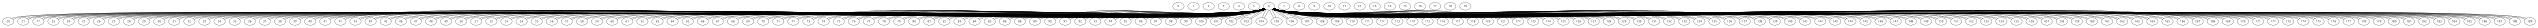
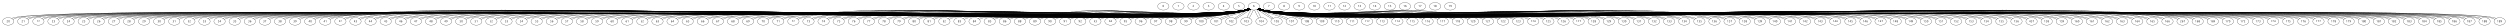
  graph {
    fontname=Ubuntu
    node [fontname=Ubuntu]
    edge [fontname=Ubuntu]
    0
    1
    2
    3
    4
    5
    6
    20
    21
    22
    23
    24
    25
    26
    27
    28
    29
    30
    31
    32
    33
    34
    35
    36
    37
    38
    39
    40
    41
    42
    43
    44
    45
    46
    47
    48
    49
    50
    51
    52
    53
    54
    55
    56
    57
    58
    59
    60
    61
    62
    63
    64
    65
    66
    67
    68
    69
    70
    71
    72
    73
    74
    75
    76
    77
    78
    79
    80
    81
    82
    83
    84
    85
    86
    88
    89
    90
    91
    92
    93
    94
    95
    96
    97
    98
    99
    100
    101
    102
    103
    104
    105
-   106
    107
    108
    109
    110
    111
    112
    113
    114
    115
    116
    117
    118
    120
    121
    122
    123
    124
    125
    126
    127
    128
    129
    130
    131
    132
    133
    134
    135
    136
    137
    138
    139
    140
    141
    142
    143
    144
    145
    146
    147
    148
    149
    150
    151
    152
    153
    154
    155
    156
    n143 [label=457]
    158
    159
    160
    161
    162
    163
    164
    165
    166
    n153 [label=267]
    168
    169
    170
-   171
    172
    173
    174
    175
    176
    177
    178
    179
    180
    181
    182
    183
    184
    185
    186
    187
    188
    189
    7
    8
    9
    10
    11
    12
    13
    14
    15
    16
    17
    18
    19
    6 -- 20
    6 -- 20
    6 -- 21
    6 -- 21
    6 -- 22
    6 -- 22
    6 -- 23
    6 -- 23
    6 -- 24
    6 -- 24
    6 -- 25
    6 -- 25
    6 -- 26
    6 -- 26
    6 -- 27
    6 -- 27
    6 -- 28
    6 -- 28
    6 -- 29
    6 -- 29
    6 -- 30
    6 -- 30
    6 -- 31
    6 -- 31
    6 -- 32
    6 -- 32
    6 -- 33
    6 -- 33
    6 -- 34
    6 -- 34
    6 -- 35
    6 -- 35
    6 -- 36
    6 -- 36
    6 -- 37
    6 -- 37
    6 -- 38
    6 -- 38
    6 -- 39
    6 -- 39
    6 -- 40
    6 -- 40
    6 -- 41
    6 -- 41
    6 -- 42
    6 -- 42
    6 -- 43
    6 -- 43
    6 -- 44
    6 -- 44
    6 -- 45
    6 -- 45
    6 -- 46
    6 -- 46
    6 -- 47
    6 -- 47
    6 -- 48
    6 -- 48
    6 -- 49
    6 -- 49
    6 -- 50
    6 -- 50
    6 -- 51
    6 -- 51
    6 -- 52
    6 -- 52
    6 -- 53
    6 -- 53
    6 -- 54
    6 -- 54
    6 -- 55
    6 -- 55
    6 -- 56
    6 -- 56
    6 -- 57
    6 -- 57
    6 -- 58
    6 -- 58
    6 -- 59
    6 -- 59
    6 -- 60
    6 -- 60
    6 -- 61
    6 -- 61
    6 -- 62
    6 -- 62
    6 -- 63
    6 -- 63
    6 -- 64
    6 -- 64
    6 -- 65
    6 -- 65
    6 -- 66
    6 -- 66
    6 -- 67
    6 -- 67
    6 -- 68
    6 -- 68
    6 -- 69
    6 -- 69
    6 -- 70
    6 -- 70
    6 -- 71
    6 -- 71
    6 -- 72
    6 -- 72
    6 -- 73
    6 -- 73
    6 -- 74
    6 -- 74
    6 -- 75
    6 -- 75
    6 -- 76
    6 -- 76
    6 -- 77
    6 -- 77
    6 -- 78
    6 -- 78
    6 -- 79
    6 -- 79
    6 -- 80
    6 -- 80
    6 -- 81
    6 -- 81
    6 -- 82
    6 -- 82
    6 -- 83
    6 -- 83
    6 -- 84
    6 -- 84
    6 -- 85
    6 -- 85
    6 -- 86
    6 -- 86
    6 -- 88
    6 -- 88
    6 -- 89
    6 -- 89
    6 -- 90
    6 -- 90
    6 -- 91
    6 -- 91
    6 -- 92
    6 -- 92
    6 -- 93
    6 -- 93
    6 -- 94
    6 -- 94
    6 -- 95
    6 -- 95
    6 -- 96
    6 -- 96
    6 -- 97
    6 -- 97
    6 -- 98
    6 -- 98
    6 -- 99
    6 -- 99
    6 -- 100
    6 -- 100
    6 -- 101
    6 -- 101
    6 -- 102
    6 -- 102
    6 -- 103
    6 -- 103
    6 -- 104
    6 -- 104
    6 -- 105
    6 -- 105
-   6 -- 106
-   6 -- 106
    6 -- 107
    6 -- 107
    6 -- 108
    6 -- 108
    6 -- 109
    6 -- 109
    6 -- 110
    6 -- 110
    6 -- 111
    6 -- 111
    6 -- 112
    6 -- 112
    6 -- 113
    6 -- 113
    6 -- 114
    6 -- 114
    6 -- 115
    6 -- 115
    6 -- 116
    6 -- 116
    6 -- 117
    6 -- 117
    6 -- 118
    6 -- 118
    6 -- 120
    6 -- 120
    6 -- 121
    6 -- 121
    6 -- 122
    6 -- 122
    6 -- 123
    6 -- 123
    6 -- 124
    6 -- 124
    6 -- 125
    6 -- 125
    6 -- 126
    6 -- 126
    6 -- 127
    6 -- 127
    6 -- 128
    6 -- 128
    6 -- 129
    6 -- 129
    6 -- 130
    6 -- 130
    6 -- 131
    6 -- 131
    6 -- 132
    6 -- 132
    6 -- 133
    6 -- 133
    6 -- 134
    6 -- 134
    6 -- 135
    6 -- 135
    6 -- 136
    6 -- 136
    6 -- 137
    6 -- 137
    6 -- 138
    6 -- 138
    6 -- 139
    6 -- 139
    6 -- 140
    6 -- 140
    6 -- 141
    6 -- 141
    6 -- 142
    6 -- 142
    6 -- 143
    6 -- 143
    6 -- 144
    6 -- 144
    6 -- 145
    6 -- 145
    6 -- 146
    6 -- 146
    6 -- 147
    6 -- 147
    6 -- 148
    6 -- 148
    6 -- 149
    6 -- 149
    6 -- 150
    6 -- 150
    6 -- 151
    6 -- 151
    6 -- 152
    6 -- 152
    6 -- 153
    6 -- 153
    6 -- 154
    6 -- 154
    6 -- 155
    6 -- 155
    6 -- 156
    6 -- 156
    6 -- n143
    6 -- n143
    6 -- 158
    6 -- 158
    6 -- 159
    6 -- 159
    6 -- 160
    6 -- 160
    6 -- 161
    6 -- 161
    6 -- 162
    6 -- 162
    6 -- 163
    6 -- 163
    6 -- 164
    6 -- 164
    6 -- 165
    6 -- 165
    6 -- 166
    6 -- 166
    6 -- n153
    6 -- n153
    6 -- 168
    6 -- 168
    6 -- 169
    6 -- 169
    6 -- 170
    6 -- 170
-   6 -- 171
-   6 -- 171
    6 -- 172
    6 -- 172
    6 -- 173
    6 -- 173
    6 -- 174
    6 -- 174
    6 -- 175
    6 -- 175
    6 -- 176
    6 -- 176
    6 -- 177
    6 -- 177
    6 -- 178
    6 -- 178
    6 -- 179
    6 -- 179
    6 -- 180
    6 -- 180
    6 -- 181
    6 -- 181
    6 -- 182
    6 -- 182
    6 -- 183
    6 -- 183
    6 -- 184
    6 -- 184
    6 -- 185
    6 -- 185
    6 -- 186
    6 -- 186
    6 -- 187
    6 -- 187
    6 -- 188
    6 -- 188
    6 -- 189
    6 -- 189
  }
